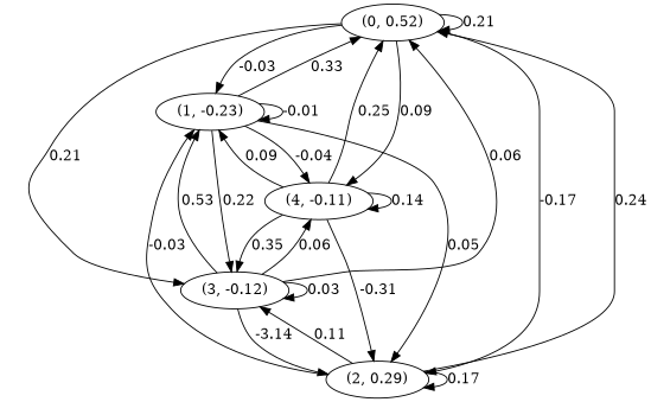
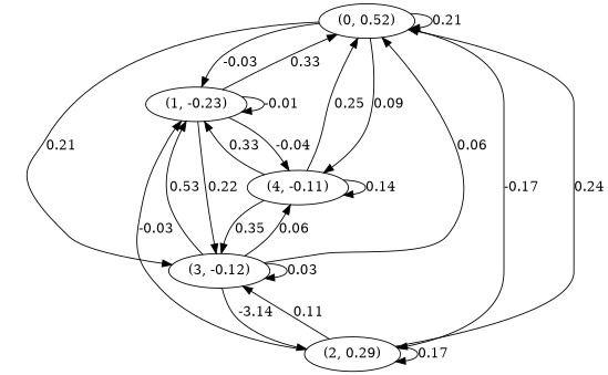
  digraph {
    n1 [label="(0, 0.52)"]
    n2 [label="(1, -0.23)"]
    n3 [label="(2, 0.29)"]
    n4 [label="(3, -0.12)"]
    n5 [label="(4, -0.11)"]
    n1 -> n1 [label=0.21]
    n1 -> n2 [label=-0.03]
    n1 -> n3 [label=-0.17]
    n1 -> n4 [label=0.21]
    n1 -> n5 [label=0.09]
    n2 -> n1 [label=0.33]
    n2 -> n2 [label=-0.01]
-   n2 -> n3 [label=0.05]
    n2 -> n4 [label=0.22]
    n2 -> n5 [label=-0.04]
    n3 -> n1 [label=0.24]
    n3 -> n2 [label=-0.03]
    n3 -> n3 [label=0.17]
    n3 -> n4 [label=0.11]
    n4 -> n1 [label=0.06]
    n4 -> n2 [label=0.53]
    n4 -> n3 [label=-3.14]
    n4 -> n4 [label=0.03]
    n4 -> n5 [label=0.06]
    n5 -> n1 [label=0.25]
-   n5 -> n2 [label=0.09]
-   n5 -> n3 [label=-0.31]
+   n5 -> n2 [label=0.33]
    n5 -> n4 [label=0.35]
    n5 -> n5 [label=0.14]
  }
